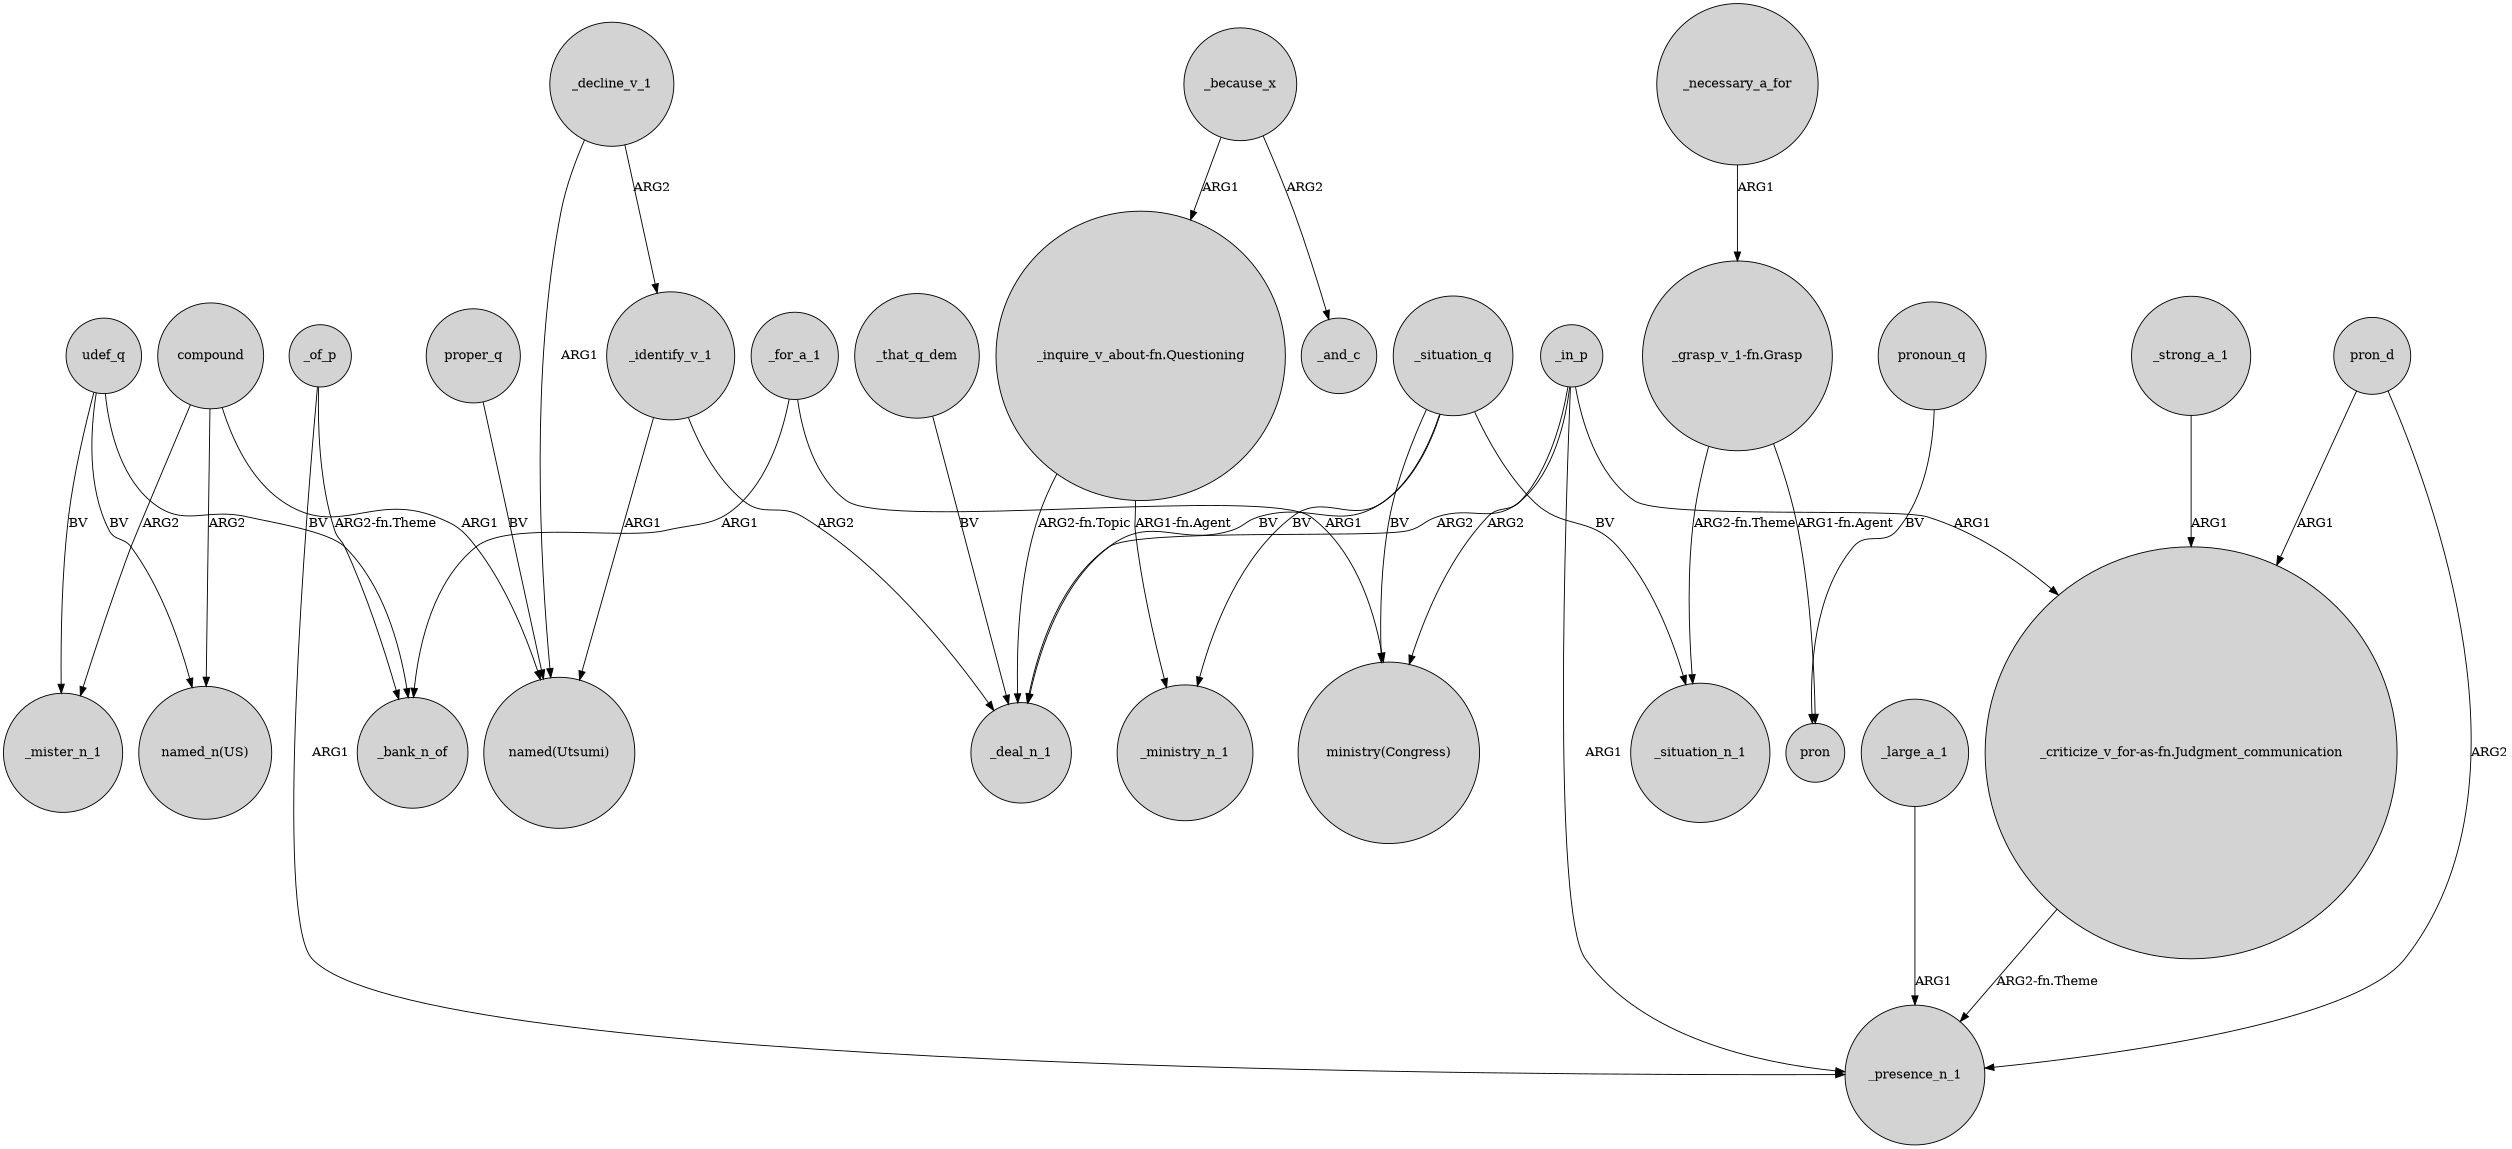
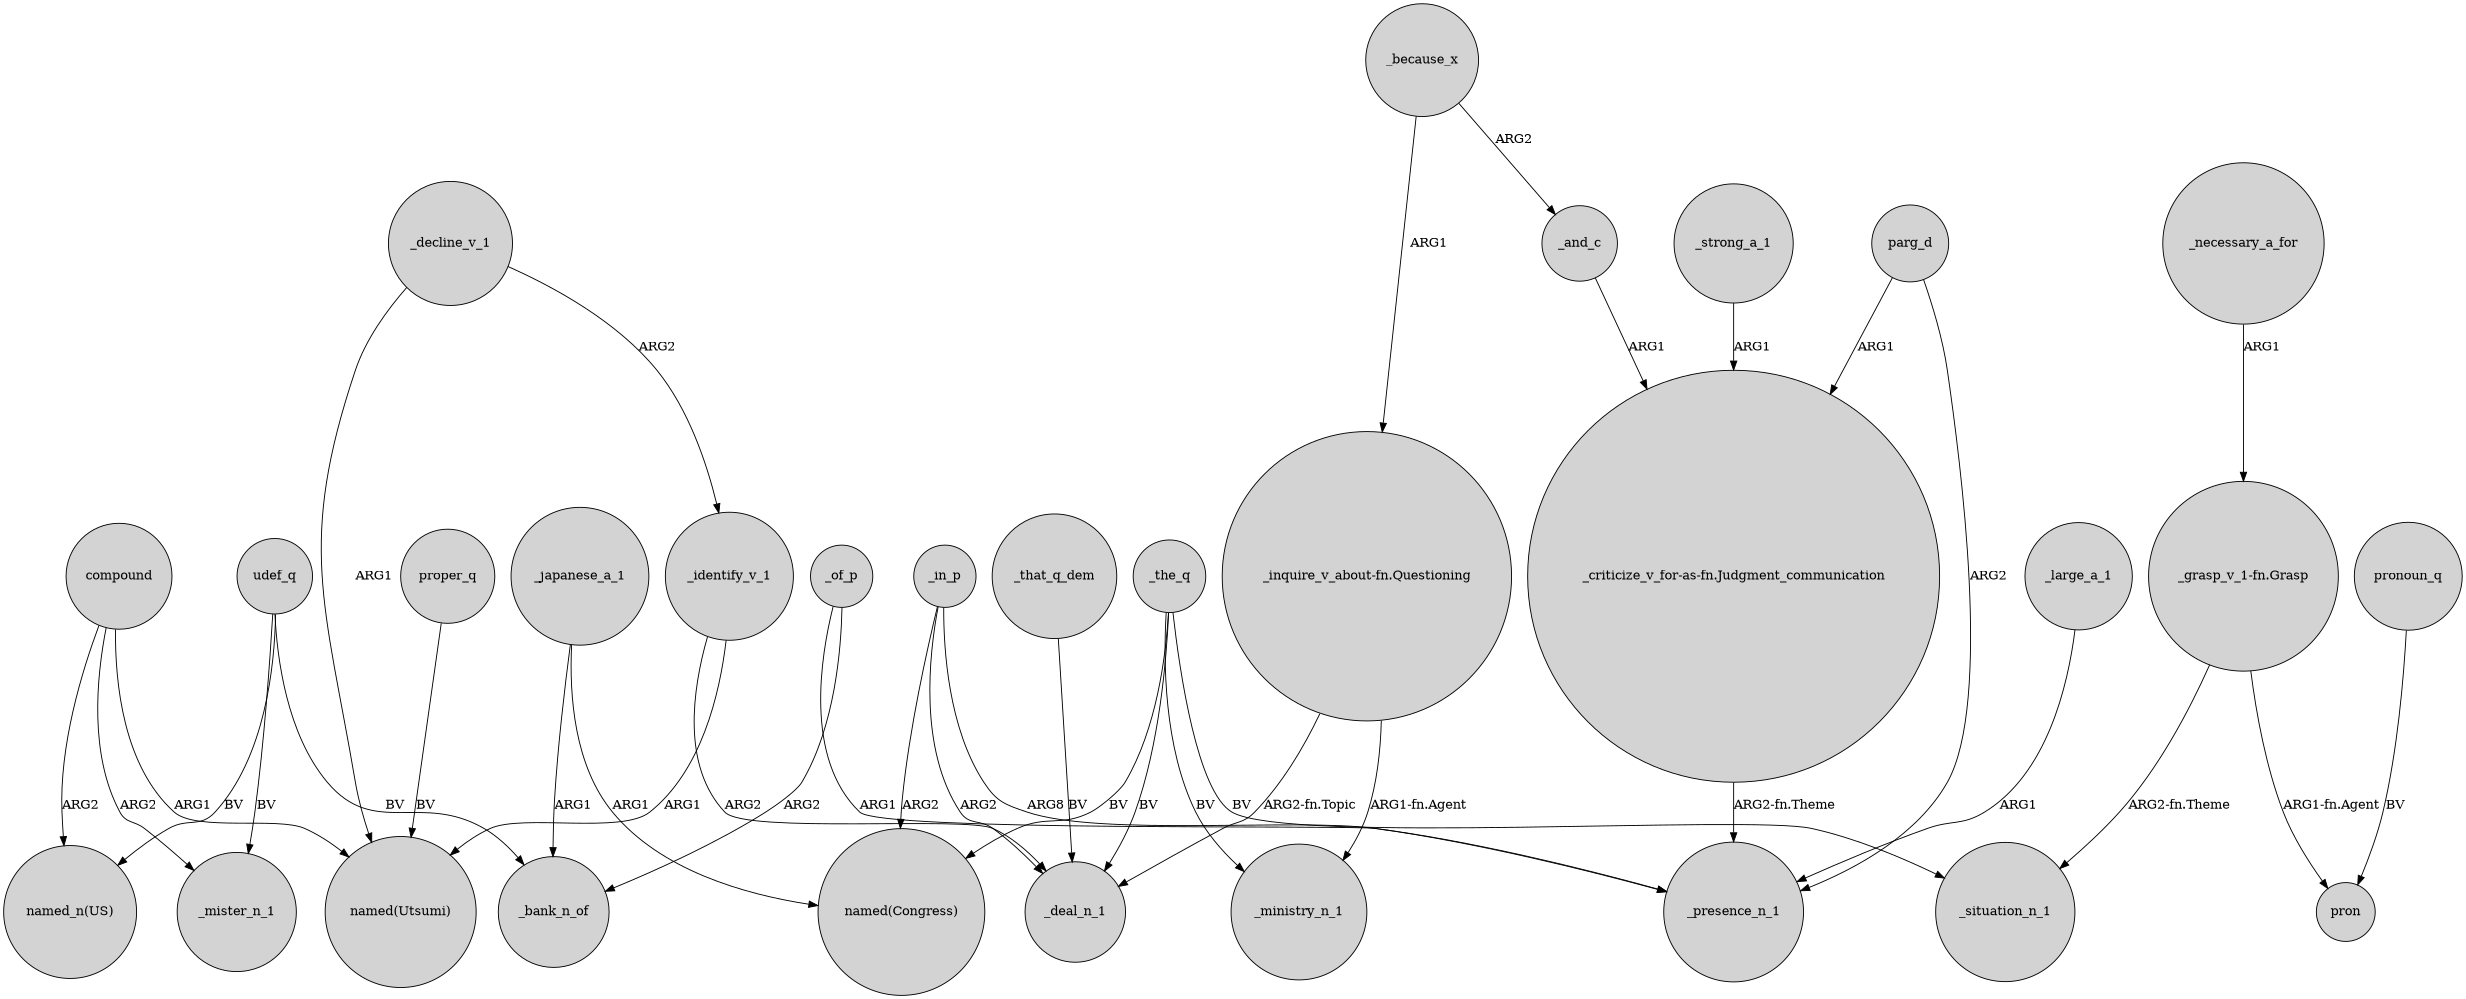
  digraph {
    node [shape=circle style=filled]
-   _japanese_a_1 [label=_for_a_1]
+   _japanese_a_1
    _bank_n_of
-   "named(Congress)" [label="ministry(Congress)"]
+   "named(Congress)"
    _in_p
    _presence_n_1
    _deal_n_1
    "_criticize_v_for-as-fn.Judgment_communication"
    _large_a_1
    udef_q
    "named_n(US)"
    _mister_n_1
-   _the_q [label=_situation_q]
+   _the_q
    _ministry_n_1
    _situation_n_1
    compound
    "named(Utsumi)"
    "_inquire_v_about-fn.Questioning"
    _identify_v_1
    "_grasp_v_1-fn.Grasp"
    pron
    _of_p
    _necessary_a_for
    _decline_v_1
    pronoun_q
    _strong_a_1
    _that_q_dem
-   parg_d [label=pron_d]
+   parg_d
    proper_q
    _because_x
    _and_c
    _japanese_a_1 -> _bank_n_of [label=ARG1]
    _japanese_a_1 -> "named(Congress)" [label=ARG1]
    _in_p -> "named(Congress)" [label=ARG2]
-   _in_p -> _presence_n_1 [label=ARG1]
+   _in_p -> _presence_n_1 [label=ARG8]
    _in_p -> _deal_n_1 [label=ARG2]
-   _in_p -> "_criticize_v_for-as-fn.Judgment_communication" [label=ARG1]
+   _and_c -> "_criticize_v_for-as-fn.Judgment_communication" [label=ARG1]
    "_criticize_v_for-as-fn.Judgment_communication" -> _presence_n_1 [label="ARG2-fn.Theme"]
    _large_a_1 -> _presence_n_1 [label=ARG1]
    udef_q -> _bank_n_of [label=BV]
    udef_q -> "named_n(US)" [label=BV]
    udef_q -> _mister_n_1 [label=BV]
    _the_q -> "named(Congress)" [label=BV]
    _the_q -> _deal_n_1 [label=BV]
    _the_q -> _ministry_n_1 [label=BV]
    _the_q -> _situation_n_1 [label=BV]
    compound -> "named_n(US)" [label=ARG2]
    compound -> _mister_n_1 [label=ARG2]
    compound -> "named(Utsumi)" [label=ARG1]
    "_inquire_v_about-fn.Questioning" -> _deal_n_1 [label="ARG2-fn.Topic"]
    "_inquire_v_about-fn.Questioning" -> _ministry_n_1 [label="ARG1-fn.Agent"]
    _identify_v_1 -> _deal_n_1 [label=ARG2]
    _identify_v_1 -> "named(Utsumi)" [label=ARG1]
    "_grasp_v_1-fn.Grasp" -> _situation_n_1 [label="ARG2-fn.Theme"]
    "_grasp_v_1-fn.Grasp" -> pron [label="ARG1-fn.Agent"]
-   _of_p -> _bank_n_of [label="ARG2-fn.Theme"]
+   _of_p -> _bank_n_of [label=ARG2]
    _of_p -> _presence_n_1 [label=ARG1]
    _necessary_a_for -> "_grasp_v_1-fn.Grasp" [label=ARG1]
    _decline_v_1 -> "named(Utsumi)" [label=ARG1]
    _decline_v_1 -> _identify_v_1 [label=ARG2]
    pronoun_q -> pron [label=BV]
    _strong_a_1 -> "_criticize_v_for-as-fn.Judgment_communication" [label=ARG1]
    _that_q_dem -> _deal_n_1 [label=BV]
    parg_d -> _presence_n_1 [label=ARG2]
    parg_d -> "_criticize_v_for-as-fn.Judgment_communication" [label=ARG1]
    proper_q -> "named(Utsumi)" [label=BV]
    _because_x -> "_inquire_v_about-fn.Questioning" [label=ARG1]
    _because_x -> _and_c [label=ARG2]
  }
